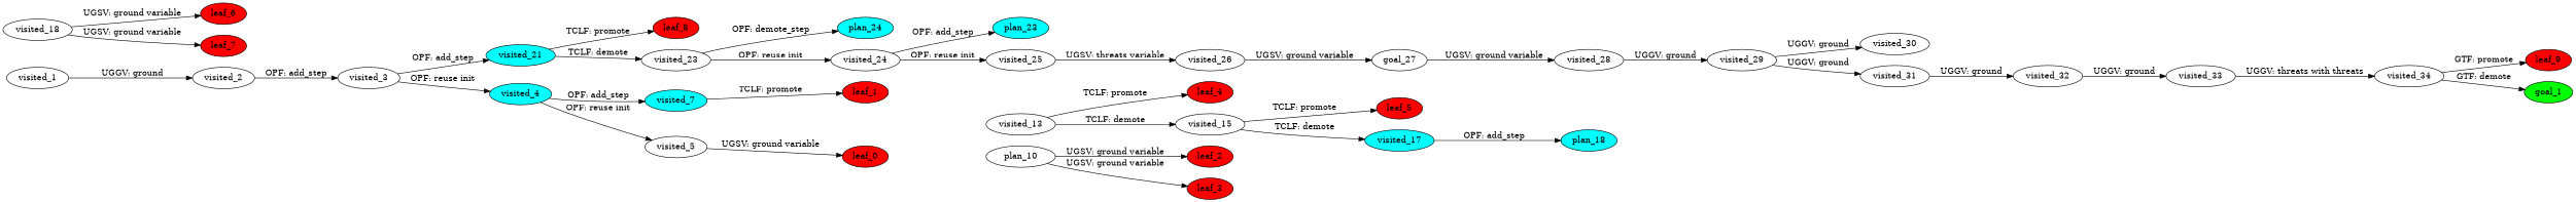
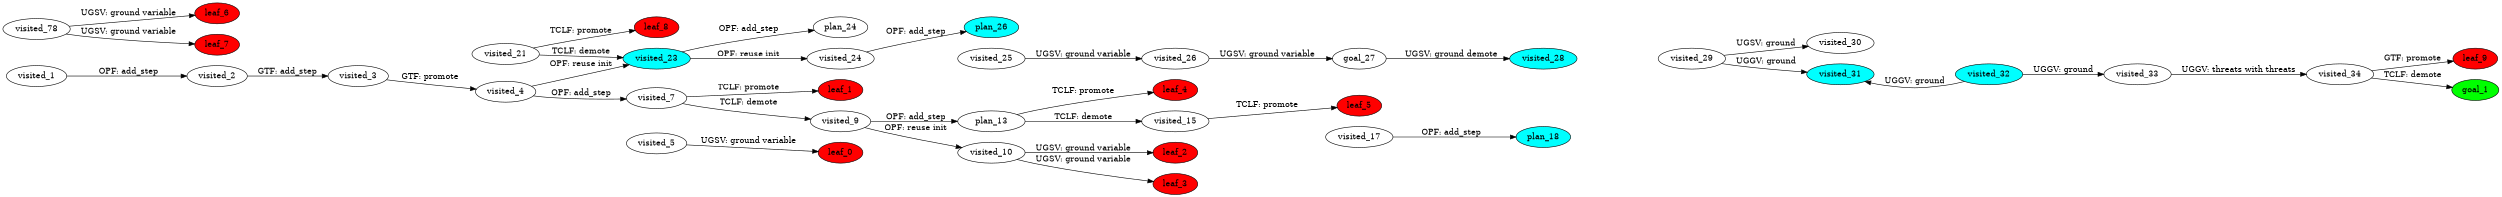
  digraph {
    rankdir=LR
    node [fillcolor=white style=filled]
    n1 [label=visited_1]
    n2 [label=visited_2]
    n3 [label=visited_3]
-   n4 [fillcolor=cyan label=visited_21]
-   n5 [fillcolor=cyan label=visited_4]
+   n4 [label=visited_21]
+   n5 [label=visited_4]
    n6 [fillcolor=red label=leaf_8]
-   n7 [label=visited_23]
-   n8 [fillcolor=cyan label=visited_7]
+   n7 [fillcolor=cyan label=visited_23]
+   n8 [label=visited_7]
    n9 [label=visited_5]
-   n10 [fillcolor=cyan label=plan_24]
+   n10 [label=plan_24]
    n11 [label=visited_24]
    n12 [fillcolor=red label=leaf_1]
+   n13 [label=visited_9]
    n14 [fillcolor=red label=leaf_0]
-   n15 [label=visited_13]
-   n16 [label=plan_10]
+   n15 [label=plan_13]
+   n16 [label=visited_10]
    n17 [fillcolor=red label=leaf_4]
    n18 [label=visited_15]
    n19 [fillcolor=red label=leaf_2]
    n20 [fillcolor=red label=leaf_3]
    n21 [fillcolor=red label=leaf_5]
-   n22 [fillcolor=cyan label=visited_17]
+   n22 [label=visited_17]
    n23 [fillcolor=cyan label=plan_18]
-   n24 [label=visited_18]
+   n24 [label=visited_78]
    n25 [fillcolor=red label=leaf_6]
    n26 [fillcolor=red label=leaf_7]
-   n27 [fillcolor=cyan label=plan_23]
+   n27 [fillcolor=cyan label=plan_26]
    n28 [label=visited_25]
    n29 [label=visited_26]
    n30 [label=goal_27]
-   n31 [label=visited_28]
+   n31 [fillcolor=cyan label=visited_28]
    n32 [label=visited_29]
    n33 [label=visited_30]
-   n34 [label=visited_31]
-   n35 [label=visited_32]
+   n34 [fillcolor=cyan label=visited_31]
+   n35 [fillcolor=cyan label=visited_32]
    n36 [label=visited_33]
    n37 [label=visited_34]
    n38 [fillcolor=red label=leaf_9]
    n39 [fillcolor=green label=goal_1]
-   n1 -> n2 [label="UGGV: ground"]
-   n2 -> n3 [label="OPF: add_step"]
-   n3 -> n4 [label="OPF: add_step"]
-   n3 -> n5 [label="OPF: reuse init"]
+   n1 -> n2 [label="OPF: add_step"]
+   n2 -> n3 [label="GTF: add_step"]
+   n3 -> n5 [label="GTF: promote"]
    n4 -> n6 [label="TCLF: promote"]
    n4 -> n7 [label="TCLF: demote"]
    n5 -> n8 [label="OPF: add_step"]
-   n5 -> n9 [label="OPF: reuse init"]
-   n7 -> n10 [label="OPF: demote_step"]
+   n5 -> n7 [label="OPF: reuse init"]
+   n7 -> n10 [label="OPF: add_step"]
    n7 -> n11 [label="OPF: reuse init"]
    n8 -> n12 [label="TCLF: promote"]
+   n8 -> n13 [label="TCLF: demote"]
    n9 -> n14 [label="UGSV: ground variable"]
    n11 -> n27 [label="OPF: add_step"]
-   n11 -> n28 [label="OPF: reuse init"]
+   n13 -> n15 [label="OPF: add_step"]
+   n13 -> n16 [label="OPF: reuse init"]
    n15 -> n17 [label="TCLF: promote"]
    n15 -> n18 [label="TCLF: demote"]
    n16 -> n19 [label="UGSV: ground variable"]
    n16 -> n20 [label="UGSV: ground variable"]
    n18 -> n21 [label="TCLF: promote"]
-   n18 -> n22 [label="TCLF: demote"]
    n22 -> n23 [label="OPF: add_step"]
    n24 -> n25 [label="UGSV: ground variable"]
    n24 -> n26 [label="UGSV: ground variable"]
-   n28 -> n29 [label="UGSV: threats variable"]
+   n28 -> n29 [label="UGSV: ground variable"]
    n29 -> n30 [label="UGSV: ground variable"]
-   n30 -> n31 [label="UGSV: ground variable"]
-   n31 -> n32 [label="UGGV: ground"]
-   n32 -> n33 [label="UGGV: ground"]
+   n30 -> n31 [label="UGSV: ground demote"]
+   n32 -> n33 [label="UGSV: ground"]
    n32 -> n34 [label="UGGV: ground"]
-   n34 -> n35 [label="UGGV: ground"]
+   n35 -> n34 [label="UGGV: ground"]
    n35 -> n36 [label="UGGV: ground"]
    n36 -> n37 [label="UGGV: threats with threats"]
    n37 -> n38 [label="GTF: promote"]
-   n37 -> n39 [label="GTF: demote"]
+   n37 -> n39 [label="TCLF: demote"]
  }
